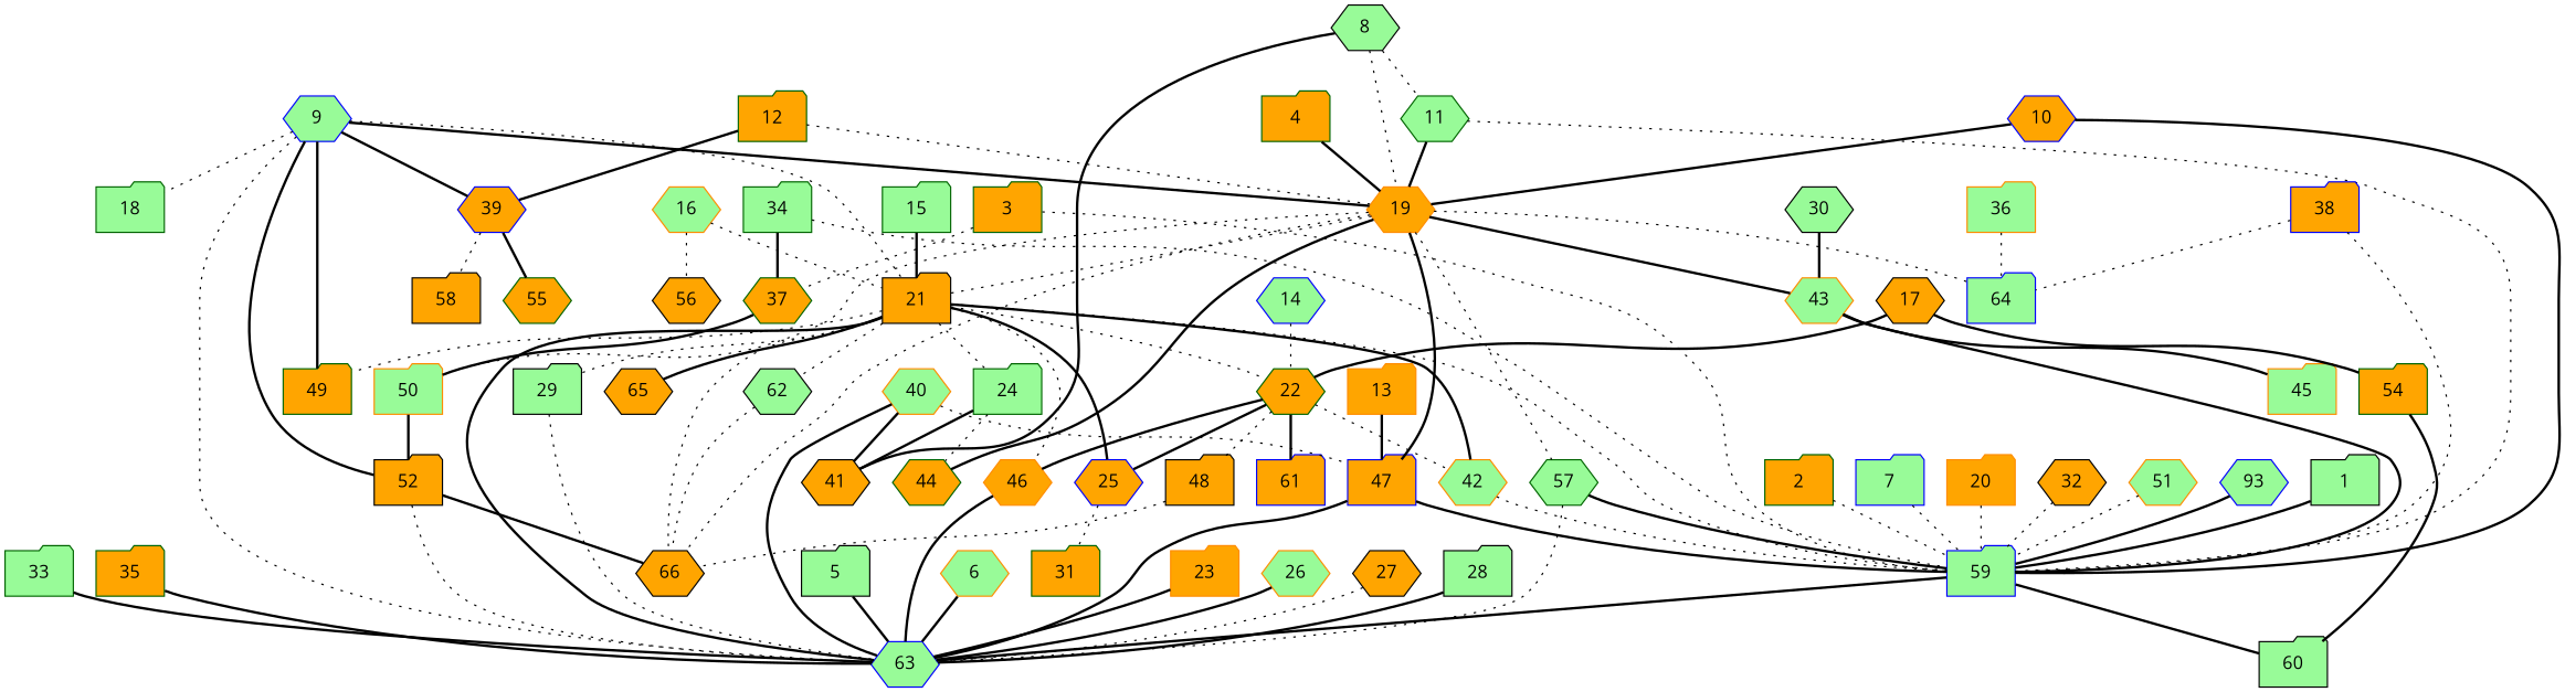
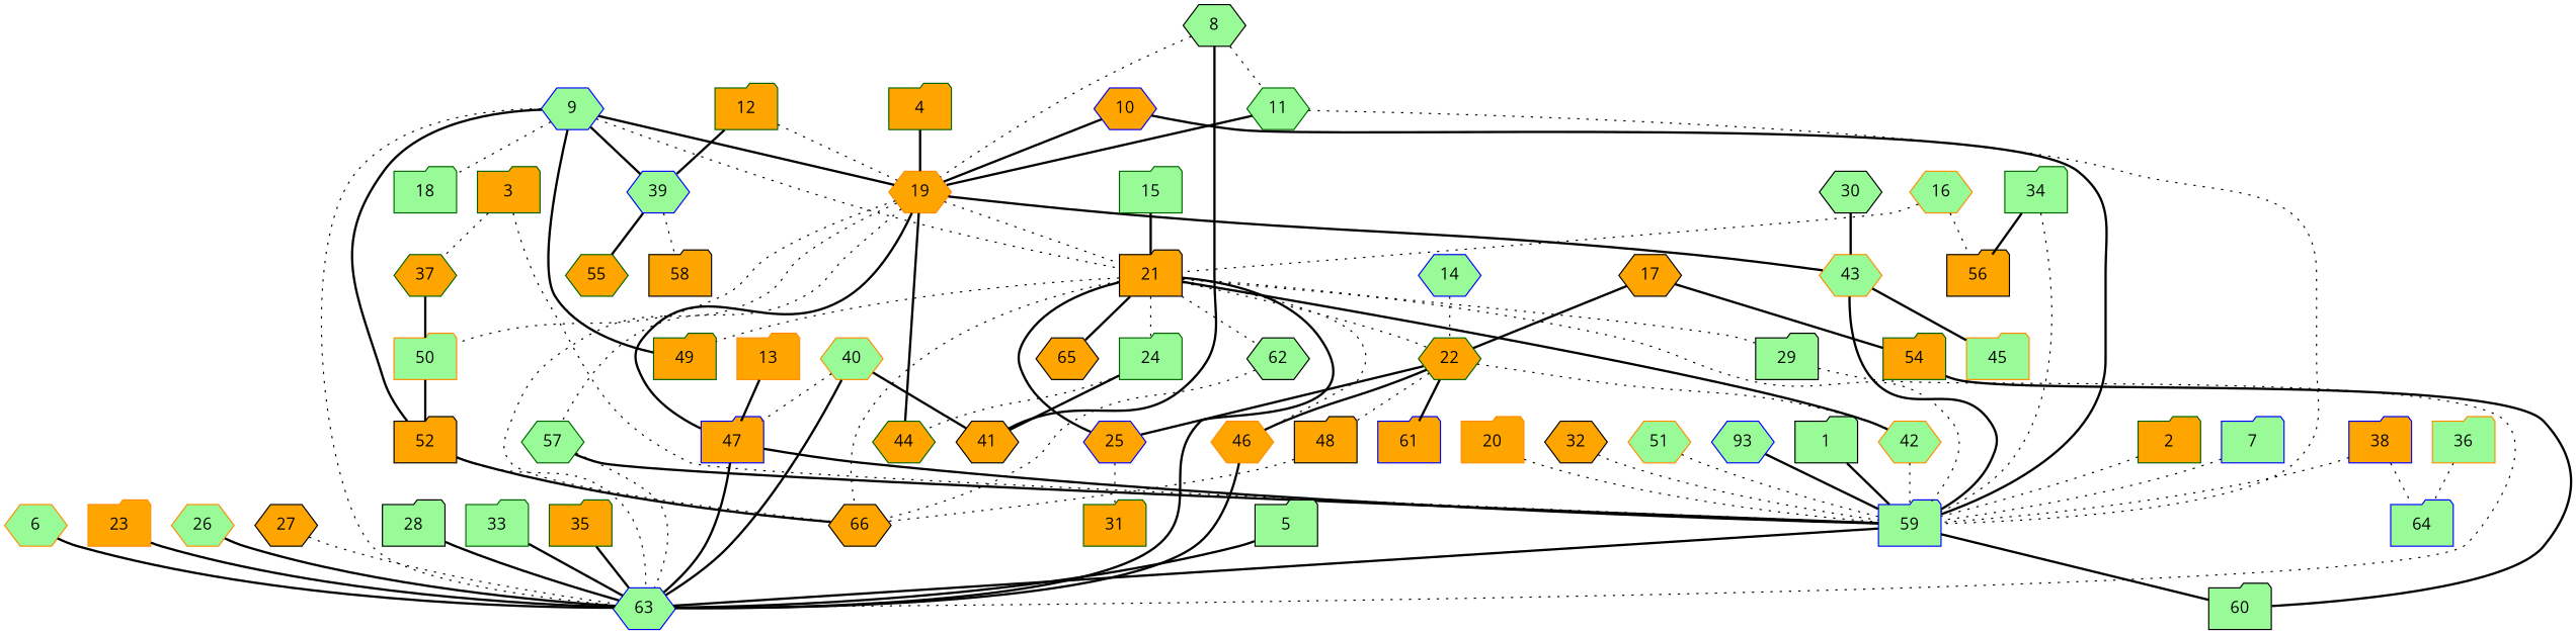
  graph {
    fontname="Open Sans"
    node [color=black fillcolor=orange fontname="Open Sans" shape=folder style=filled]
    edge [fontname="Open Sans" style=bold weight=1.0]
    1 [fillcolor=palegreen]
    59 [color=blue fillcolor=palegreen]
    63 [color=blue fillcolor=palegreen shape=hexagon]
    60 [fillcolor=palegreen]
    2 [color=darkgreen]
    3 [color=darkgreen]
    37 [color=darkgreen shape=hexagon]
    50 [color=darkorange fillcolor=palegreen]
    4 [color=darkgreen]
    19 [color=darkorange shape=hexagon]
    21
    47 [color=blue]
    43 [color=darkorange fillcolor=palegreen shape=hexagon]
    57 [color=darkgreen fillcolor=palegreen shape=hexagon]
    64 [color=blue fillcolor=palegreen]
    66 [shape=hexagon]
    44 [color=darkgreen shape=hexagon]
    5 [fillcolor=palegreen]
    6 [color=darkorange fillcolor=palegreen shape=hexagon]
    7 [color=blue fillcolor=palegreen]
    8 [fillcolor=palegreen shape=hexagon]
    11 [color=darkgreen fillcolor=palegreen shape=hexagon]
    41 [shape=hexagon]
    9 [color=blue fillcolor=palegreen shape=hexagon]
    18 [color=darkgreen fillcolor=palegreen]
-   39 [color=blue shape=hexagon]
+   39 [color=blue fillcolor=palegreen shape=hexagon]
    49 [color=darkgreen]
    52
    22 [color=darkgreen shape=hexagon]
    24 [color=darkgreen fillcolor=palegreen]
    25 [color=blue shape=hexagon]
    29 [fillcolor=palegreen]
    42 [color=darkorange fillcolor=palegreen shape=hexagon]
    46 [color=darkorange shape=hexagon]
    62 [fillcolor=palegreen shape=hexagon]
    65 [shape=hexagon]
    55 [color=darkgreen shape=hexagon]
    58
    10 [color=blue shape=hexagon]
    12 [color=darkgreen]
    13 [color=darkorange]
    14 [color=blue fillcolor=palegreen shape=hexagon]
    48
    61 [color=blue]
    15 [color=darkgreen fillcolor=palegreen]
    16 [color=darkorange fillcolor=palegreen shape=hexagon]
-   56 [shape=hexagon]
+   56
    17 [shape=hexagon]
    54 [color=darkgreen]
    45 [color=darkorange fillcolor=palegreen]
    20 [color=darkorange]
    31 [color=darkgreen]
    23 [color=darkorange]
    26 [color=darkorange fillcolor=palegreen shape=hexagon]
    27 [shape=hexagon]
    28 [fillcolor=palegreen]
    30 [fillcolor=palegreen shape=hexagon]
    32 [shape=hexagon]
    33 [color=darkgreen fillcolor=palegreen]
    34 [color=darkgreen fillcolor=palegreen]
    35 [color=darkgreen]
    36 [color=darkorange fillcolor=palegreen]
    38 [color=blue]
    40 [color=darkorange fillcolor=palegreen shape=hexagon]
    51 [color=darkorange fillcolor=palegreen shape=hexagon]
    n66 [color=blue fillcolor=palegreen label=93 shape=hexagon]
    1 -- 59
    59 -- 63
    59 -- 60
    2 -- 59 [style=dotted]
    3 -- 59 [style=dotted]
    3 -- 37 [style=dotted]
    37 -- 50
    50 -- 52
    4 -- 19
    19 -- 50 [style=dotted]
    19 -- 21 [style=dotted]
    19 -- 47
    19 -- 43
    19 -- 57 [style=dotted]
-   19 -- 64 [style=dotted weight=2.0]
    19 -- 66 [style=dotted]
    19 -- 44
    21 -- 59 [style=dotted]
    21 -- 63
    21 -- 66 [style=dotted]
    21 -- 49 [style=dotted]
    21 -- 22 [style=dotted]
    21 -- 24 [style=dotted]
    21 -- 25
    21 -- 29 [style=dotted]
    21 -- 42
    21 -- 46 [style=dotted weight=2.0]
    21 -- 62 [style=dotted]
    21 -- 65
    47 -- 59
    47 -- 63
    43 -- 59
    43 -- 45
    57 -- 59
    57 -- 63 [style=dotted]
    5 -- 63
    6 -- 63
    7 -- 59 [style=dotted]
    8 -- 19 [style=dotted]
    8 -- 11 [style=dotted]
    8 -- 41
    11 -- 59 [style=dotted]
    11 -- 19 [weight=2.0]
    9 -- 63 [style=dotted]
    9 -- 19
    9 -- 21 [style=dotted]
    9 -- 18 [style=dotted]
    9 -- 39
    9 -- 49
    9 -- 52
    39 -- 55
    39 -- 58 [style=dotted]
    52 -- 63 [style=dotted]
    52 -- 66
    22 -- 25
    22 -- 42 [style=dotted]
    22 -- 46
    22 -- 48 [style=dotted]
    22 -- 61
    24 -- 44 [style=dotted]
    24 -- 41
    25 -- 31 [style=dotted]
    29 -- 63 [style=dotted]
    42 -- 59 [style=dotted]
    46 -- 63
    62 -- 66 [style=dotted]
    10 -- 59
    10 -- 19
    12 -- 19 [style=dotted]
    12 -- 39
    13 -- 47
    14 -- 22 [style=dotted]
    48 -- 66 [style=dotted]
    15 -- 21
    16 -- 21 [style=dotted]
    16 -- 56 [style=dotted]
    17 -- 22
    17 -- 54
    54 -- 60
    20 -- 59 [style=dotted]
    23 -- 63
    26 -- 63
    27 -- 63 [style=dotted]
    28 -- 63
    30 -- 43
    32 -- 59 [style=dotted]
    33 -- 63
    34 -- 59 [style=dotted]
-   34 -- 37
+   34 -- 56
    35 -- 63
    36 -- 64 [style=dotted]
    38 -- 59 [style=dotted]
    38 -- 64 [style=dotted]
    40 -- 63
    40 -- 47 [style=dotted]
    40 -- 41
    51 -- 59 [style=dotted]
    n66 -- 59
  }
